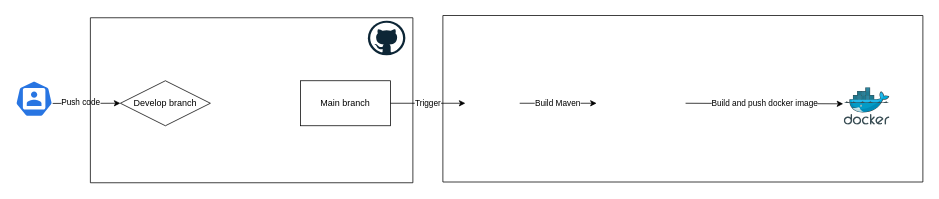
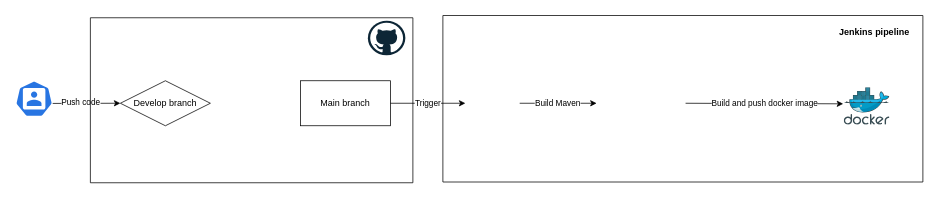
  <mxCell id="0" />
  <mxCell id="1" parent="0" />
  <mxCell id="2" value="" style="sketch=0;html=1;dashed=0;whitespace=wrap;fillColor=#2875E2;strokeColor=#ffffff;points=[[0.005,0.63,0],[0.1,0.2,0],[0.9,0.2,0],[0.5,0,0],[0.995,0.63,0],[0.72,0.99,0],[0.5,1,0],[0.28,0.99,0]];verticalLabelPosition=bottom;align=center;verticalAlign=top;shape=mxgraph.kubernetes.icon;prIcon=user" parent="1" vertex="1"><mxGeometry x="20" y="107" width="50" height="48" as="geometry" /></mxCell>
  <mxCell id="3" value="Develop branch" style="rhombus;whiteSpace=wrap;html=1;" parent="1" vertex="1"><mxGeometry x="160" y="107" width="120" height="60" as="geometry" /></mxCell>
  <mxCell id="4" value="Main branch" style="whiteSpace=wrap;html=1;rounded=0;" parent="1" vertex="1"><mxGeometry x="400" y="107" width="120" height="60" as="geometry" /></mxCell>
  <mxCell id="5" value="" style="shape=image;verticalLabelPosition=bottom;labelBackgroundColor=default;verticalAlign=top;aspect=fixed;imageAspect=0;image=https://upload.wikimedia.org/wikipedia/commons/thumb/e/e9/Jenkins_logo.svg/1200px-Jenkins_logo.svg.png;" parent="1" vertex="1"><mxGeometry x="620" y="87" width="72.42" height="100" as="geometry" /></mxCell>
  <mxCell id="6" value="" style="shape=image;verticalLabelPosition=bottom;labelBackgroundColor=default;verticalAlign=top;aspect=fixed;imageAspect=0;image=https://upload.wikimedia.org/wikipedia/commons/thumb/5/52/Apache_Maven_logo.svg/1024px-Apache_Maven_logo.svg.png;" parent="1" vertex="1"><mxGeometry x="795" y="122" width="118.6" height="30" as="geometry" /></mxCell>
  <mxCell id="7" value="" style="endArrow=classic;html=1;rounded=0;exitX=0.995;exitY=0.63;exitDx=0;exitDy=0;exitPerimeter=0;entryX=0;entryY=0.5;entryDx=0;entryDy=0;" parent="1" source="2" target="3" edge="1"><mxGeometry width="50" height="50" relative="1" as="geometry"><mxPoint x="540" y="183" as="sourcePoint" /><mxPoint x="590" y="133" as="targetPoint" /></mxGeometry></mxCell>
  <mxCell id="8" value="Push code" style="edgeLabel;html=1;align=center;verticalAlign=middle;resizable=0;points=[];" parent="7" vertex="1" connectable="0"><mxGeometry x="-0.173" y="2" relative="1" as="geometry"><mxPoint as="offset" /></mxGeometry></mxCell>
  <mxCell id="9" value="Trigger" style="endArrow=classic;html=1;rounded=0;exitX=1;exitY=0.5;exitDx=0;exitDy=0;entryX=0;entryY=0.5;entryDx=0;entryDy=0;" parent="1" source="4" target="5" edge="1"><mxGeometry width="50" height="50" relative="1" as="geometry"><mxPoint x="540" y="203" as="sourcePoint" /><mxPoint x="590" y="153" as="targetPoint" /></mxGeometry></mxCell>
  <mxCell id="10" value="Build Maven" style="endArrow=classic;html=1;rounded=0;exitX=1;exitY=0.5;exitDx=0;exitDy=0;entryX=0;entryY=0.5;entryDx=0;entryDy=0;" parent="1" source="5" target="6" edge="1"><mxGeometry width="50" height="50" relative="1" as="geometry"><mxPoint x="540" y="203" as="sourcePoint" /><mxPoint x="590" y="153" as="targetPoint" /></mxGeometry></mxCell>
  <mxCell id="11" value="Build and push docker image" style="endArrow=classic;html=1;rounded=0;exitX=1;exitY=0.5;exitDx=0;exitDy=0;entryX=-0.02;entryY=0.435;entryDx=0;entryDy=0;entryPerimeter=0;" parent="1" source="6" target="15" edge="1"><mxGeometry width="50" height="50" relative="1" as="geometry"><mxPoint x="540" y="203" as="sourcePoint" /><mxPoint x="590" y="153" as="targetPoint" /></mxGeometry></mxCell>
  <mxCell id="12" value="" style="swimlane;startSize=0;" parent="1" vertex="1"><mxGeometry x="120" y="23" width="430" height="220" as="geometry" /></mxCell>
  <mxCell id="13" value="" style="dashed=0;outlineConnect=0;html=1;align=center;labelPosition=center;verticalLabelPosition=bottom;verticalAlign=top;shape=mxgraph.weblogos.github" parent="12" vertex="1"><mxGeometry x="370" y="4" width="50" height="46" as="geometry" /></mxCell>
  <mxCell id="14" value="" style="swimlane;startSize=0;" parent="1" vertex="1"><mxGeometry x="590" y="20" width="640" height="222" as="geometry" /></mxCell>
  <mxCell id="15" value="" style="image;sketch=0;aspect=fixed;html=1;points=[];align=center;fontSize=12;image=img/lib/mscae/Docker.svg;" parent="14" vertex="1"><mxGeometry x="535" y="96" width="60.98" height="50" as="geometry" /></mxCell>
+ <mxCell id="16" value="Jenkins pipeline" style="text;html=1;align=center;verticalAlign=middle;resizable=0;points=[];autosize=1;strokeColor=none;fillColor=none;fontStyle=1" parent="14" vertex="1"><mxGeometry x="515" y="7" width="120" height="30" as="geometry" /></mxCell>
